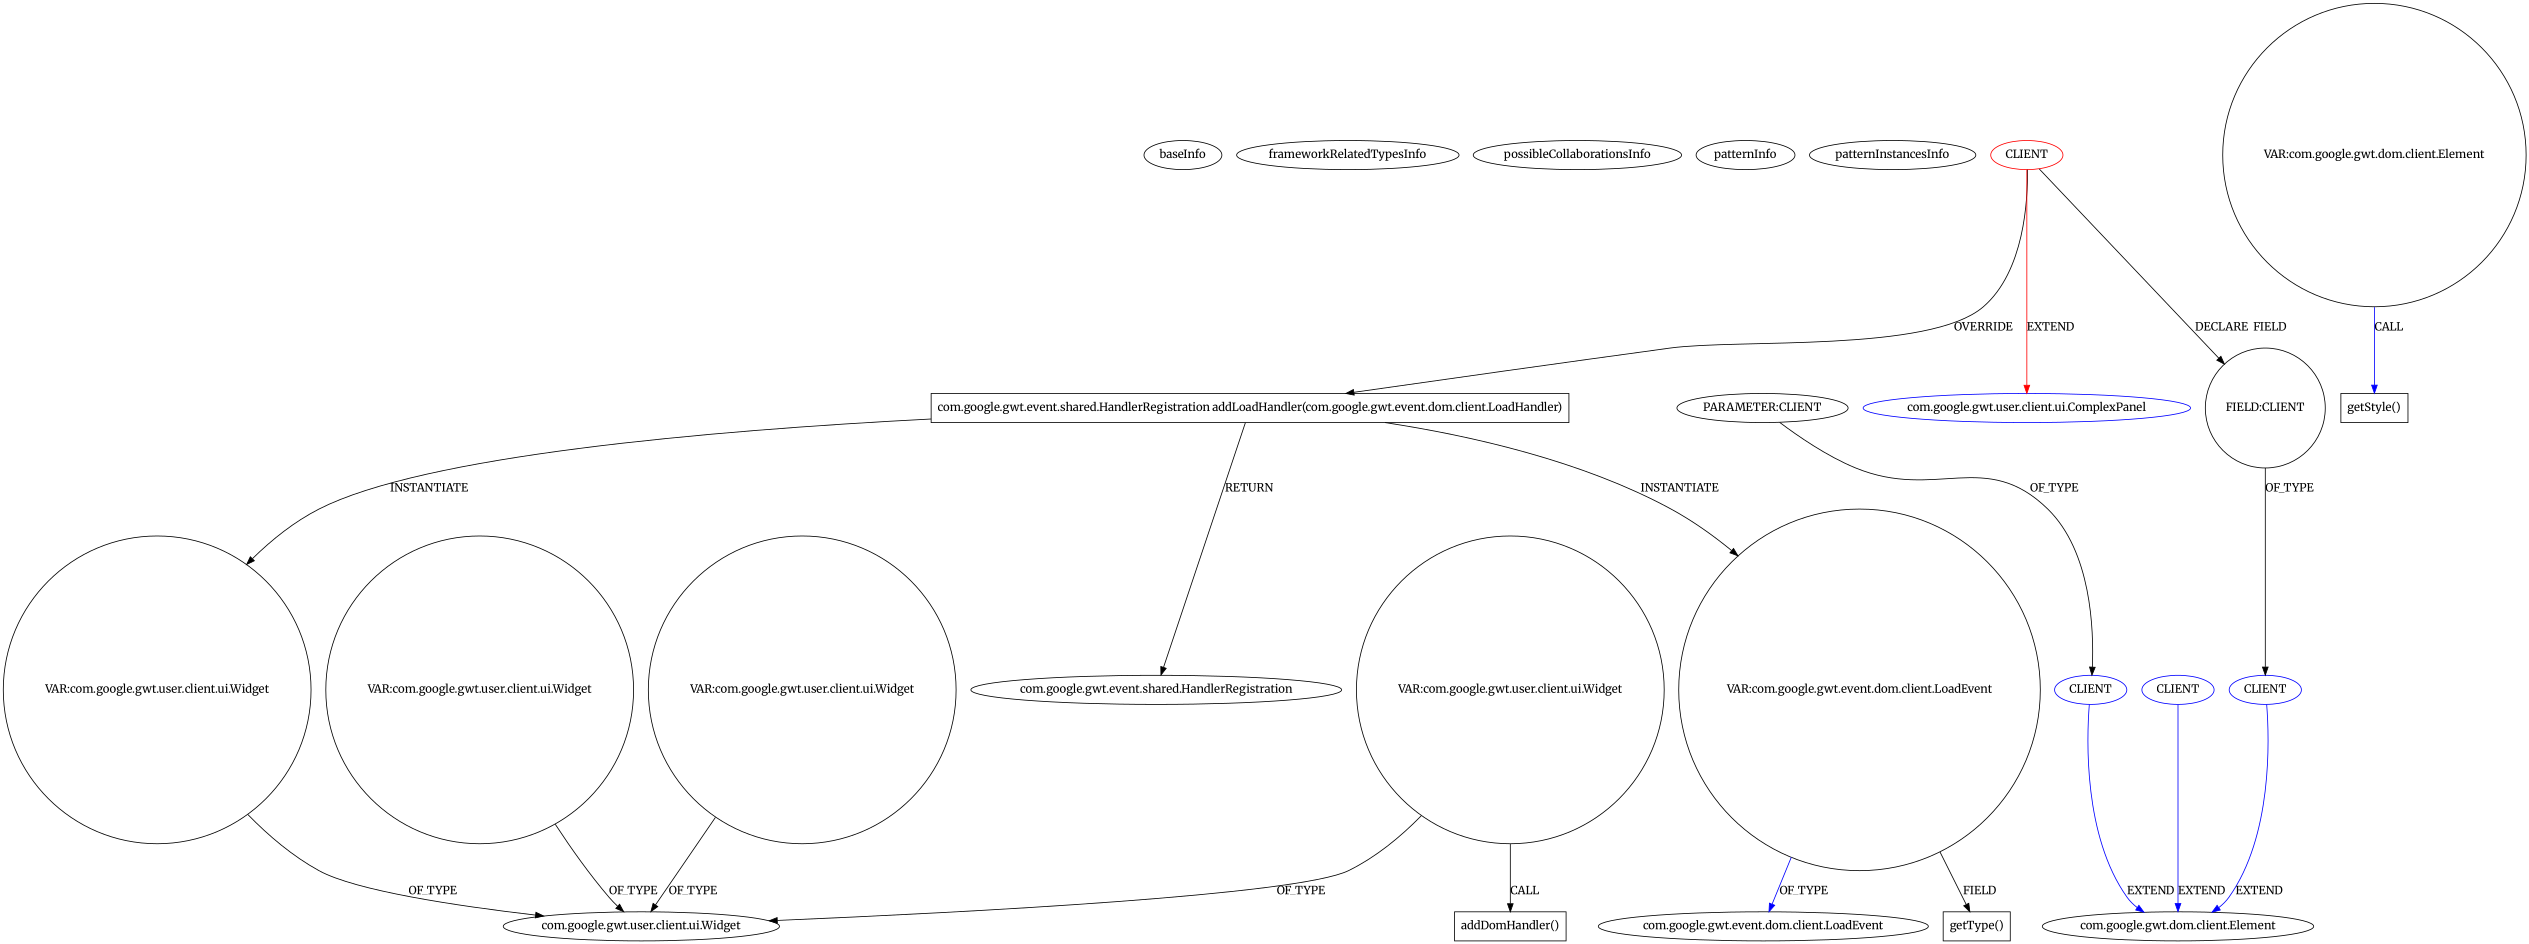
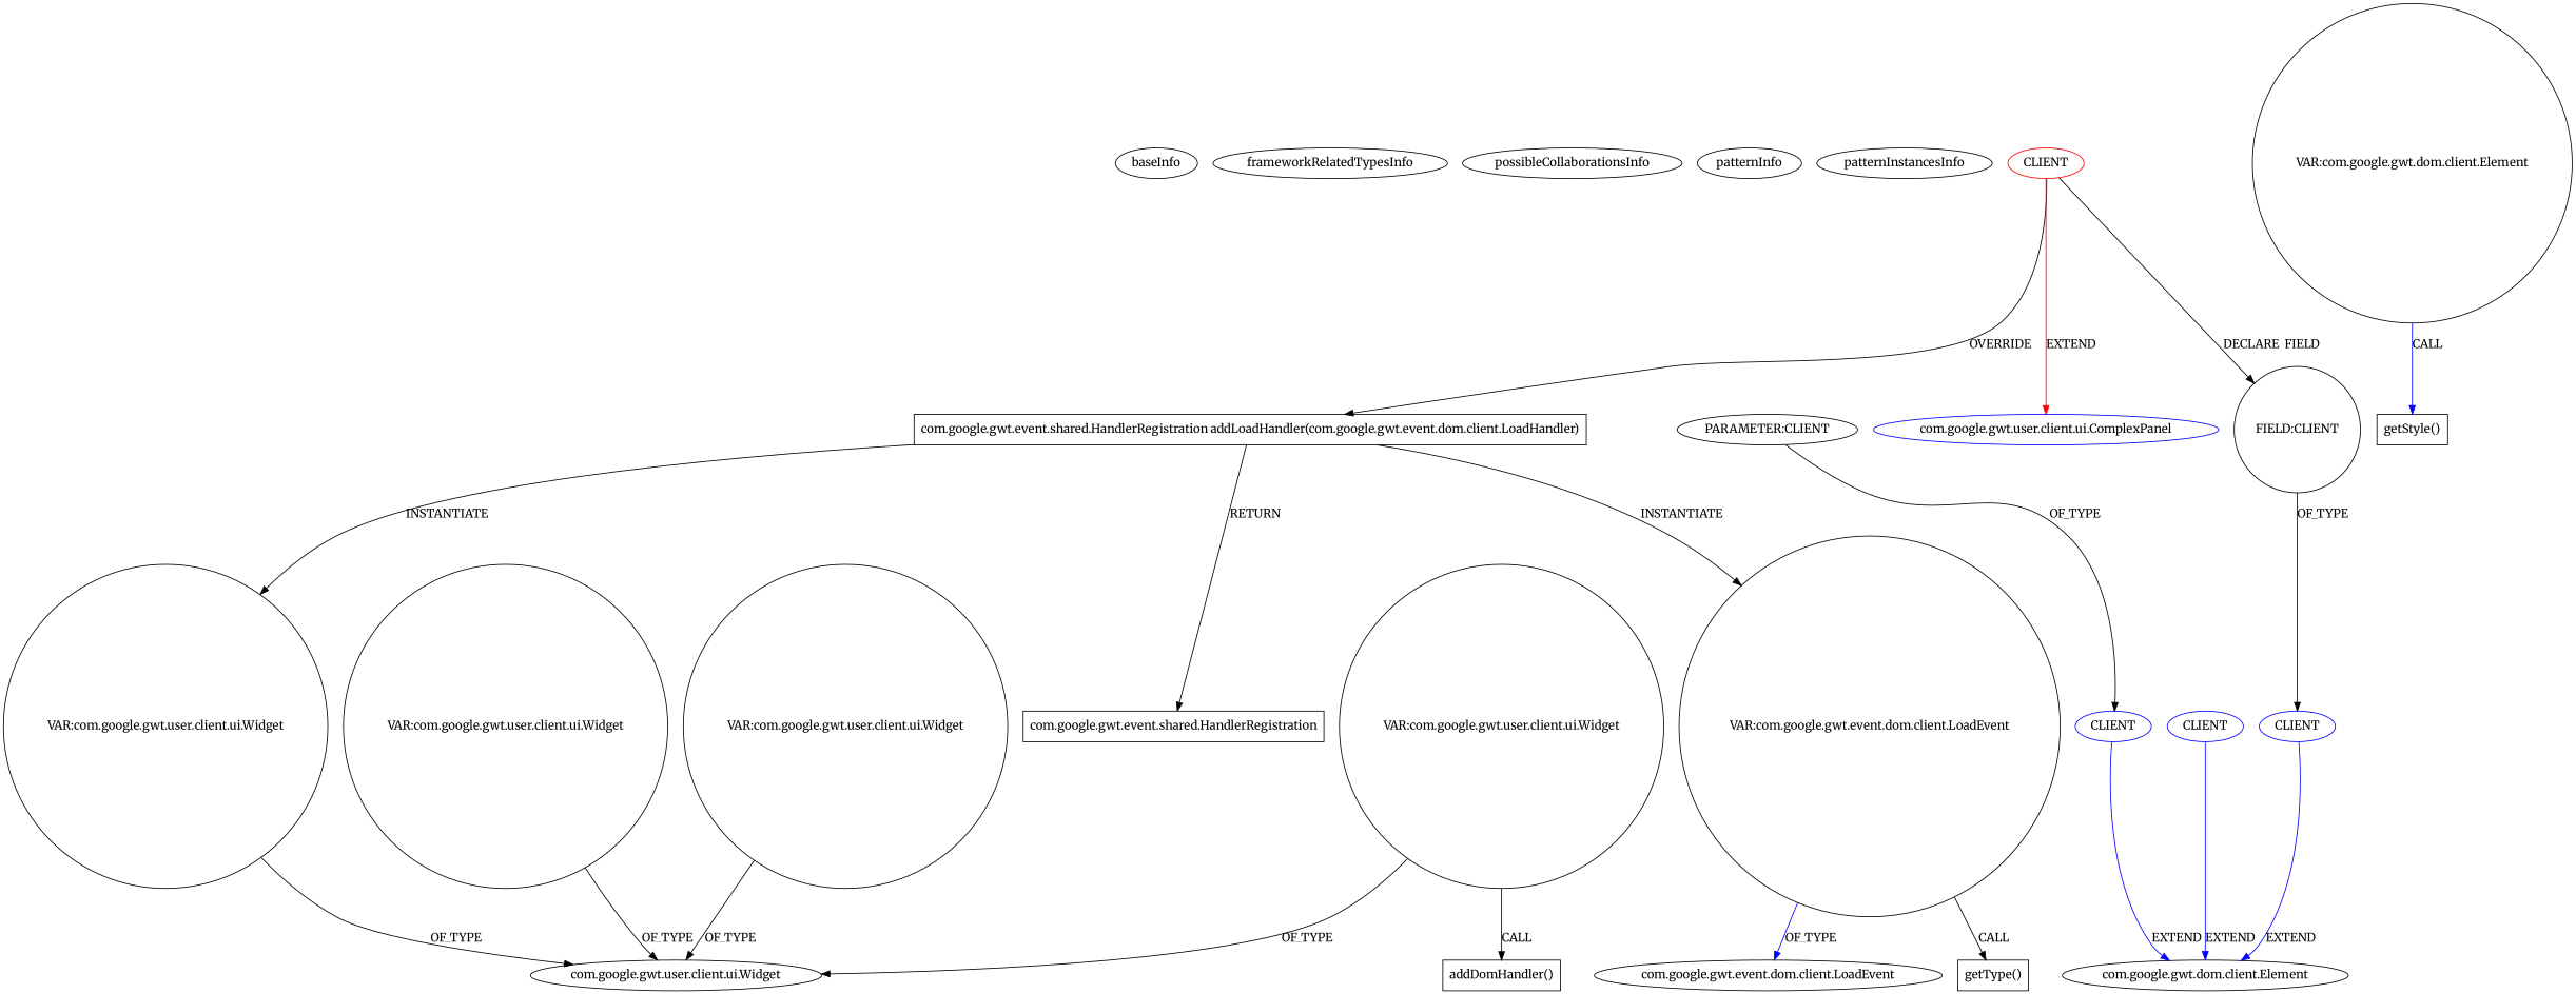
  digraph {
    fontname=Merriweather
    node [fontname=Merriweather isFrameworkType=false vertexType=VARIABLE_EXPRESION]
    edge [fontname=Merriweather]
    baseInfo [category=pattern graphId=702 isAnonymous=false possibleRelation=true isFrameworkType="" vertexType=""]
    frameworkRelatedTypesInfo [0="com.google.gwt.user.client.ui.ComplexPanel" isFrameworkType="" vertexType=""]
    possibleCollaborationsInfo [0="702~FIELD_TYPE_DECLARATION-~com.google.gwt.user.client.ui.ComplexPanel ~com.google.gwt.dom.client.Element ~false~false" 1="702~PARAMETER_TYPE_DECLARATION-~com.google.gwt.user.client.ui.ComplexPanel ~com.google.gwt.dom.client.Element ~false~false" isFrameworkType="" vertexType=""]
    patternInfo [frequency=3.0 patternRootClient=0 isFrameworkType="" vertexType=""]
    patternInstancesInfo [0="mguiral-GwtSvgLib~/mguiral-GwtSvgLib/GwtSvgLib-master/src/gwt/html5/svg/client/user/ui/SVGGraphicalWidget.java~SVGGraphicalWidget~3974" 1="mguiral-GwtSvgLib~/mguiral-GwtSvgLib/GwtSvgLib-master/src/gwt/html5/svg/client/user/ui/SVGWidget.java~SVGWidget~3992" 2="mguiral-GwtSvgLib~/mguiral-GwtSvgLib/GwtSvgLib-master/src/gwt/html5/svg/client/user/ui/SVGSwitchWidget.java~SVGSwitchWidget~4001" isFrameworkType="" vertexType=""]
    n6 [label="com.google.gwt.event.dom.client.LoadEvent" vertexType=FRAMEWORK_CLASS_TYPE]
    n7 [label="VAR:com.google.gwt.event.dom.client.LoadEvent" shape=circle]
    n8 [label="getType()" shape=box vertexType=INSIDE_CALL]
    n9 [label="com.google.gwt.event.shared.HandlerRegistration addLoadHandler(com.google.gwt.event.dom.client.LoadHandler)" shape=box vertexType=OVERRIDING_METHOD_DECLARATION]
    n10 [label="VAR:com.google.gwt.user.client.ui.Widget" shape=circle]
-   n11 [label="com.google.gwt.event.shared.HandlerRegistration" vertexType=FRAMEWORK_INTERFACE_TYPE]
+   n11 [label="com.google.gwt.event.shared.HandlerRegistration" vertexType=FRAMEWORK_INTERFACE_TYPE shape=box]
    n12 [label="com.google.gwt.user.client.ui.Widget" vertexType=FRAMEWORK_CLASS_TYPE]
    n13 [color=red label=CLIENT vertexType=ROOT_CLIENT_CLASS_DECLARATION]
    n14 [label="FIELD:CLIENT" shape=circle vertexType=FIELD_DECLARATION]
    n15 [color=blue label="com.google.gwt.user.client.ui.ComplexPanel" vertexType=FRAMEWORK_CLASS_TYPE]
    n16 [color=blue label=CLIENT vertexType=REFERENCE_CLIENT_CLASS_DECLARATION]
    n17 [label="com.google.gwt.dom.client.Element" vertexType=FRAMEWORK_CLASS_TYPE]
    n18 [label="VAR:com.google.gwt.user.client.ui.Widget" shape=circle]
    n19 [label="VAR:com.google.gwt.user.client.ui.Widget" shape=circle]
    n20 [label="VAR:com.google.gwt.user.client.ui.Widget" shape=circle]
    n21 [label="addDomHandler()" shape=box vertexType=INSIDE_CALL]
    n22 [color=blue label=CLIENT vertexType=REFERENCE_CLIENT_CLASS_DECLARATION]
    n23 [label="PARAMETER:CLIENT" vertexType=PARAMETER_DECLARATION]
    n24 [color=blue label=CLIENT vertexType=REFERENCE_CLIENT_CLASS_DECLARATION]
    n25 [label="VAR:com.google.gwt.dom.client.Element" shape=circle]
    n26 [label="getStyle()" shape=box vertexType=INSIDE_CALL]
    n7 -> n6 [color=blue label=OF_TYPE]
-   n7 -> n8 [label=FIELD]
+   n7 -> n8 [label=CALL]
    n9 -> n7 [label=INSTANTIATE]
    n9 -> n10 [label=INSTANTIATE]
    n9 -> n11 [label=RETURN]
    n10 -> n12 [label=OF_TYPE]
    n13 -> n9 [label=OVERRIDE]
    n13 -> n14 [label=DECLARE_FIELD]
    n13 -> n15 [color=red label=EXTEND]
    n14 -> n16 [label=OF_TYPE]
    n16 -> n17 [color=blue label=EXTEND]
    n18 -> n12 [label=OF_TYPE]
    n19 -> n12 [label=OF_TYPE]
    n20 -> n12 [label=OF_TYPE]
    n20 -> n21 [label=CALL]
    n22 -> n17 [color=blue label=EXTEND]
    n23 -> n22 [label=OF_TYPE]
    n24 -> n17 [color=blue label=EXTEND]
    n25 -> n26 [color=blue label=CALL]
  }
